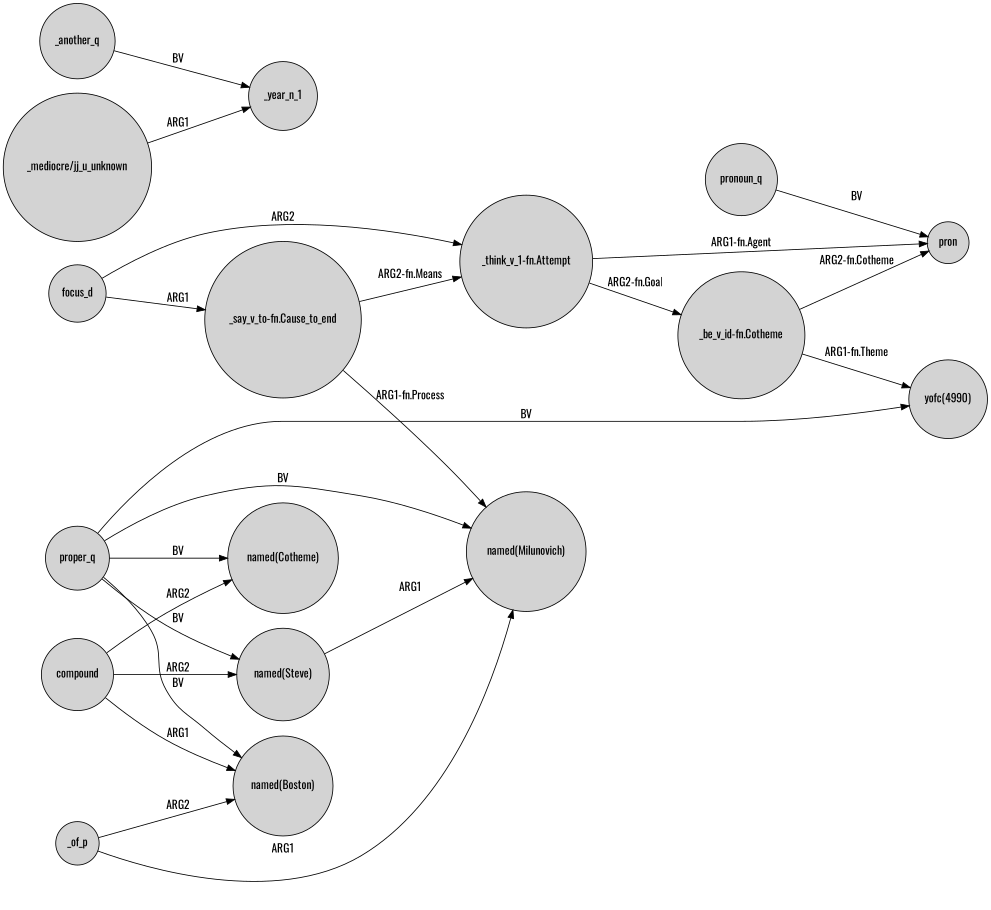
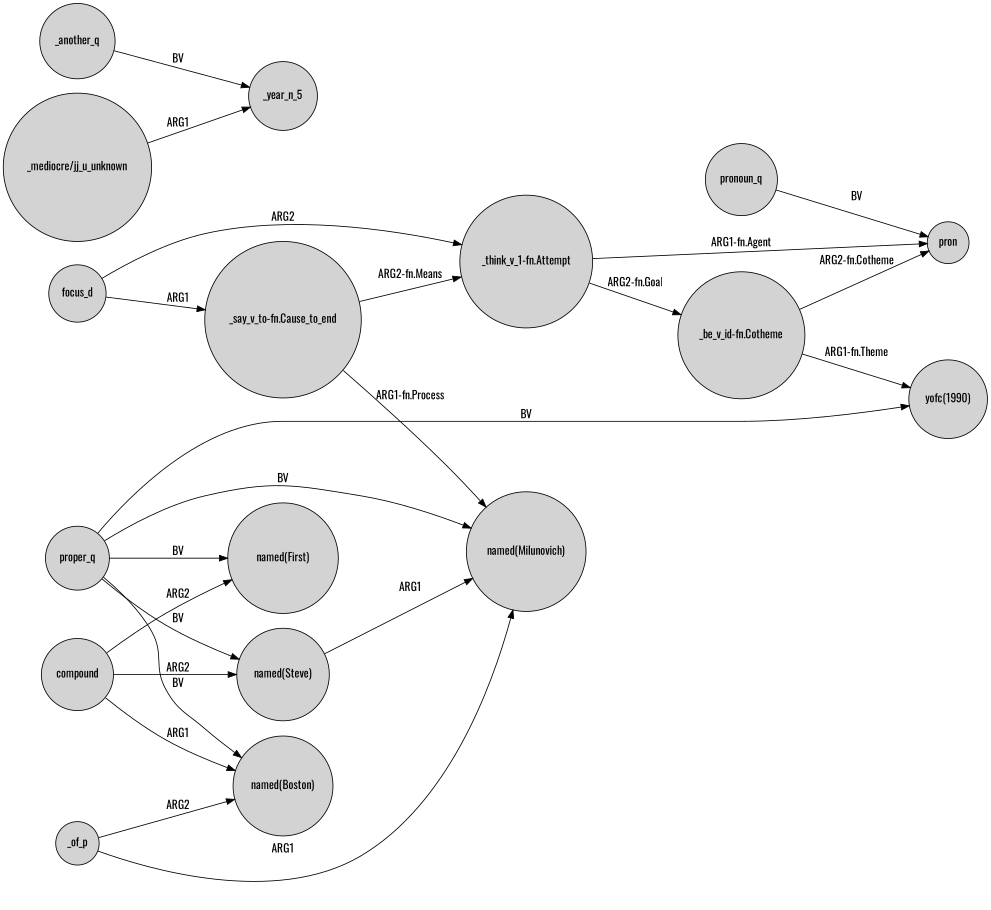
  digraph {
    fontname=Oswald
    rankdir=LR
    node [fontname=Oswald shape=circle style=filled]
    edge [fontname=Oswald]
    "_be_v_id-fn.Cotheme"
-   "yofc(1990)" [label="yofc(4990)"]
+   "yofc(1990)"
    pron
    focus_d
    "_say_v_to-fn.Cause_to_end"
    "_think_v_1-fn.Attempt"
    "named(Milunovich)"
    _of_p
    "named(Boston)"
    proper_q
-   "named(First)" [label="named(Cotheme)"]
+   "named(First)"
    "named(Steve)"
    compound
    pronoun_q
    _another_q
-   _year_n_1
+   _year_n_1 [label=_year_n_5]
    "_mediocre/jj_u_unknown"
    "_be_v_id-fn.Cotheme" -> "yofc(1990)" [label="ARG1-fn.Theme"]
    "_be_v_id-fn.Cotheme" -> pron [label="ARG2-fn.Cotheme"]
    focus_d -> "_say_v_to-fn.Cause_to_end" [label=ARG1]
    focus_d -> "_think_v_1-fn.Attempt" [label=ARG2]
    "_say_v_to-fn.Cause_to_end" -> "_think_v_1-fn.Attempt" [label="ARG2-fn.Means"]
    "_say_v_to-fn.Cause_to_end" -> "named(Milunovich)" [label="ARG1-fn.Process"]
    "_think_v_1-fn.Attempt" -> "_be_v_id-fn.Cotheme" [label="ARG2-fn.Goal"]
    "_think_v_1-fn.Attempt" -> pron [label="ARG1-fn.Agent"]
    _of_p -> "named(Milunovich)" [label=ARG1]
    _of_p -> "named(Boston)" [label=ARG2]
    proper_q -> "yofc(1990)" [label=BV]
    proper_q -> "named(Milunovich)" [label=BV]
    proper_q -> "named(Boston)" [label=BV]
    proper_q -> "named(First)" [label=BV]
    proper_q -> "named(Steve)" [label=BV]
    "named(Steve)" -> "named(Milunovich)" [label=ARG1]
    compound -> "named(Boston)" [label=ARG1]
    compound -> "named(First)" [label=ARG2]
    compound -> "named(Steve)" [label=ARG2]
    pronoun_q -> pron [label=BV]
    _another_q -> _year_n_1 [label=BV]
    "_mediocre/jj_u_unknown" -> _year_n_1 [label=ARG1]
  }
